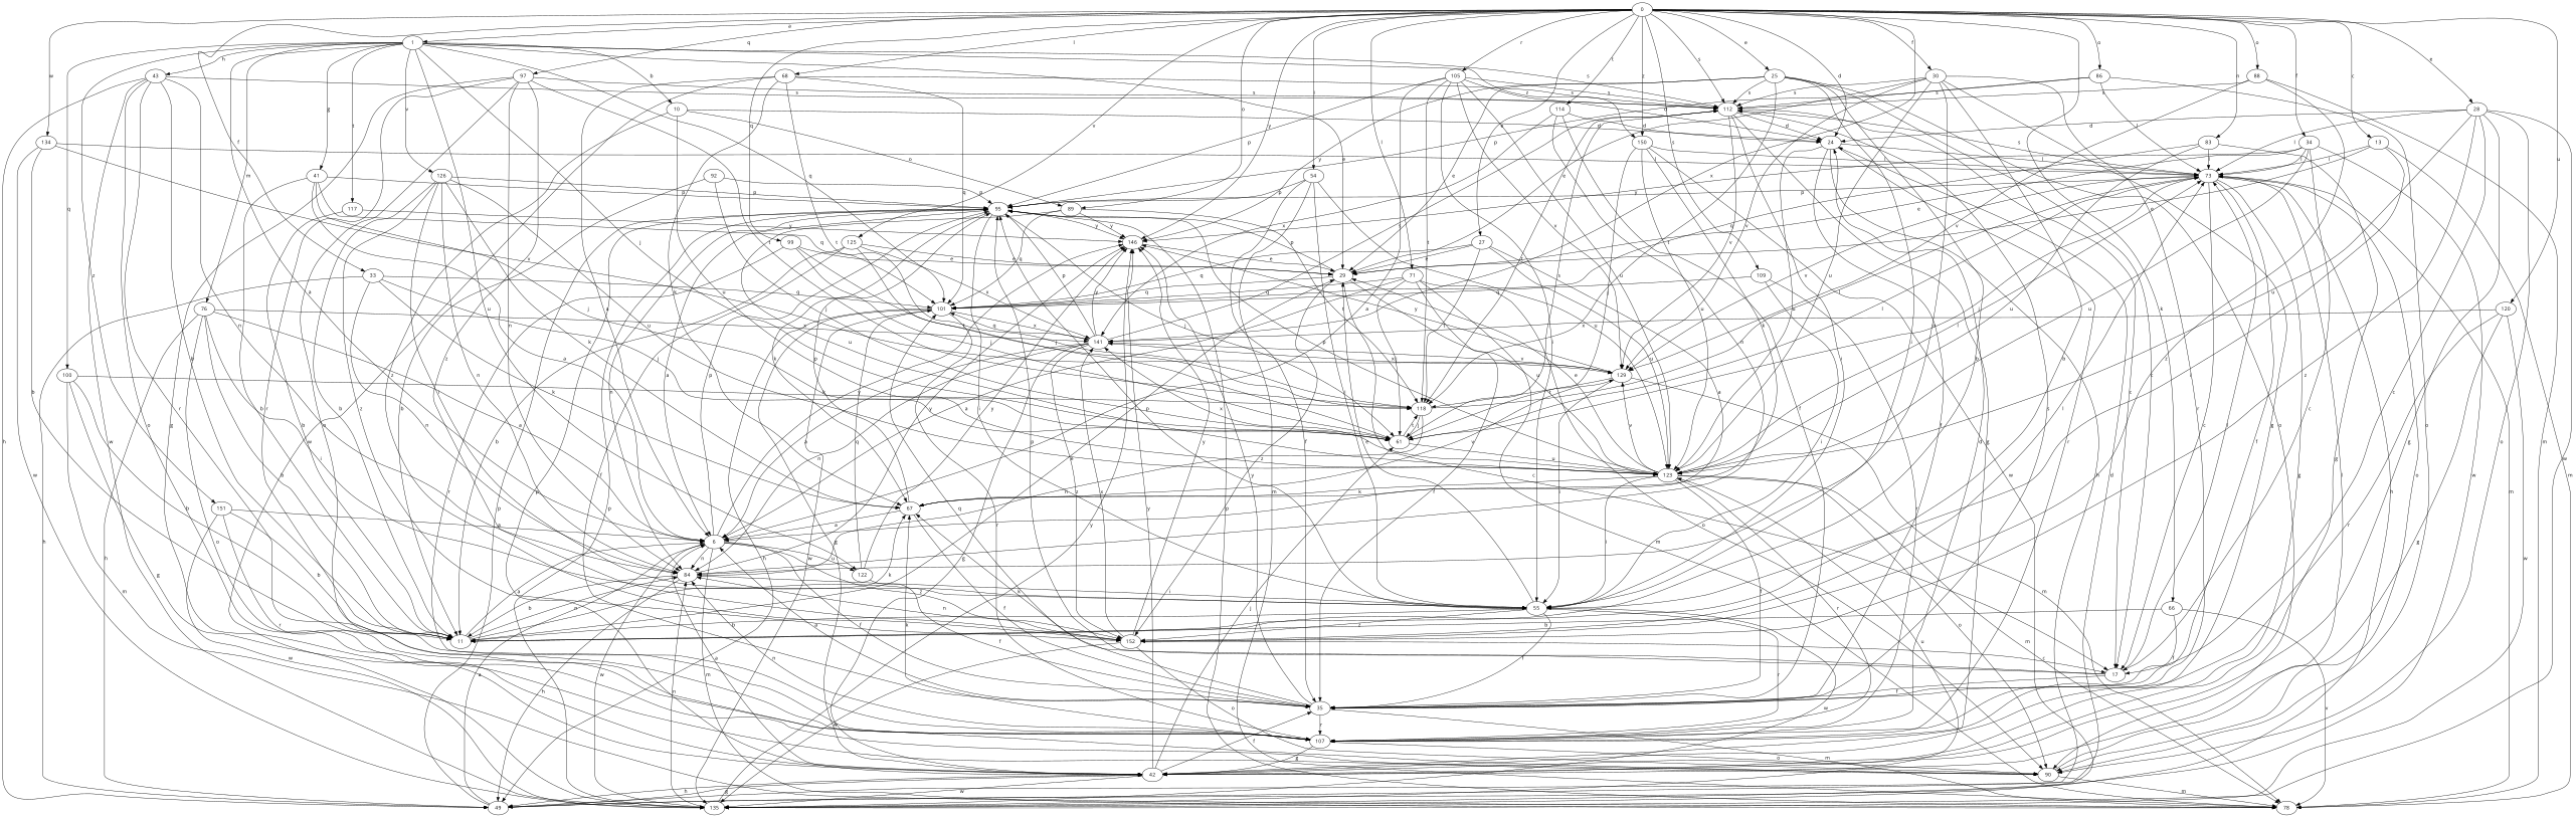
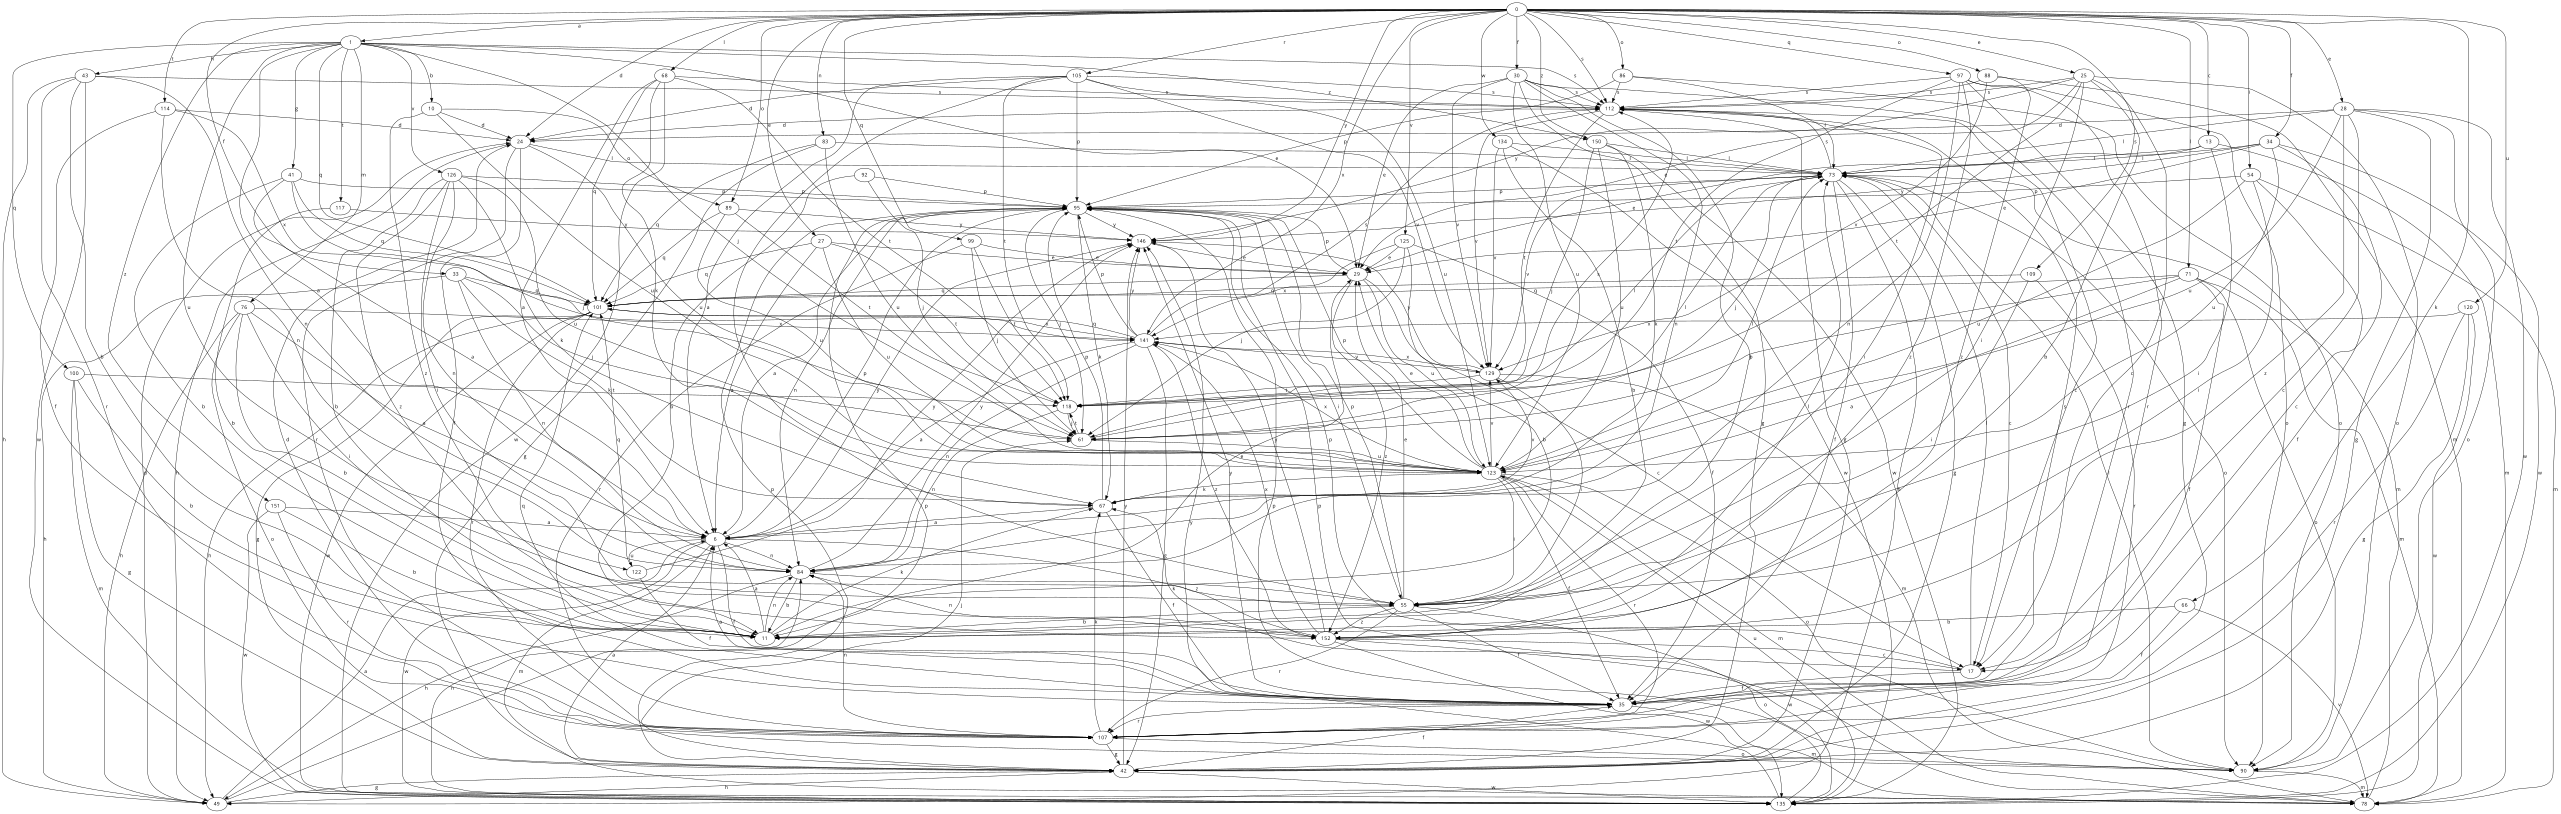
  strict digraph {
    fontname="Open Sans"
    node [fontname="Open Sans"]
    edge [fontname="Open Sans"]
    0
    1
    13
    24
    25
    27
    28
    30
    33
    34
    54
    66
    68
    71
    83
    86
    88
    89
    97
    99
    105
    109
    112
    114
    120
    125
    134
    141
    146
    150
    6
    10
    29
    41
    43
    61
    76
    100
    101
    117
    122
    126
    151
    78
    55
    73
    35
    123
    49
    107
    11
    17
    90
    118
    135
    152
    42
    84
    129
    67
    95
    92
    0 -> 1 [label=a]
    0 -> 13 [label=c]
    0 -> 24 [label=d]
    0 -> 25 [label=e]
    0 -> 27 [label=e]
    0 -> 28 [label=e]
    0 -> 30 [label=f]
    0 -> 33 [label=f]
    0 -> 34 [label=f]
    0 -> 54 [label=i]
    0 -> 66 [label=k]
    0 -> 68 [label=l]
    0 -> 71 [label=l]
    0 -> 83 [label=n]
    0 -> 86 [label=o]
    0 -> 88 [label=o]
    0 -> 89 [label=o]
    0 -> 97 [label=q]
    0 -> 99 [label=q]
    0 -> 105 [label=r]
    0 -> 109 [label=s]
    0 -> 112 [label=s]
    0 -> 114 [label=t]
    0 -> 120 [label=u]
    0 -> 125 [label=v]
    0 -> 134 [label=w]
    0 -> 141 [label=x]
    0 -> 146 [label=y]
    0 -> 150 [label=z]
    1 -> 112 [label=s]
    1 -> 150 [label=z]
    1 -> 6 [label=a]
    1 -> 10 [label=b]
    1 -> 29 [label=e]
    1 -> 41 [label=g]
    1 -> 43 [label=h]
    1 -> 61 [label=j]
    1 -> 76 [label=m]
    1 -> 100 [label=q]
    1 -> 101 [label=q]
    1 -> 117 [label=t]
    1 -> 122 [label=u]
    1 -> 126 [label=v]
    1 -> 151 [label=z]
    13 -> 29 [label=e]
    13 -> 78 [label=m]
    13 -> 55 [label=i]
    13 -> 73 [label=l]
    24 -> 73 [label=l]
    24 -> 35 [label=f]
    24 -> 123 [label=u]
    24 -> 49 [label=h]
    24 -> 107 [label=r]
    25 -> 112 [label=s]
    25 -> 146 [label=y]
    25 -> 29 [label=e]
    25 -> 55 [label=i]
    25 -> 11 [label=b]
    25 -> 17 [label=c]
    25 -> 90 [label=o]
    25 -> 118 [label=t]
    27 -> 6 [label=a]
    27 -> 29 [label=e]
    27 -> 101 [label=q]
    27 -> 123 [label=u]
    27 -> 118 [label=t]
    28 -> 24 [label=d]
    28 -> 73 [label=l]
    28 -> 123 [label=u]
    28 -> 17 [label=c]
    28 -> 90 [label=o]
    28 -> 135 [label=w]
    28 -> 152 [label=z]
    28 -> 42 [label=g]
    30 -> 112 [label=s]
    30 -> 29 [label=e]
    30 -> 123 [label=u]
    30 -> 107 [label=r]
    30 -> 11 [label=b]
    30 -> 42 [label=g]
    30 -> 84 [label=n]
    30 -> 129 [label=v]
    33 -> 61 [label=j]
    33 -> 101 [label=q]
    33 -> 49 [label=h]
    33 -> 84 [label=n]
    33 -> 67 [label=k]
    34 -> 146 [label=y]
    34 -> 29 [label=e]
    34 -> 73 [label=l]
    34 -> 123 [label=u]
    34 -> 17 [label=c]
    34 -> 135 [label=w]
    54 -> 78 [label=m]
    54 -> 55 [label=i]
    54 -> 35 [label=f]
    54 -> 123 [label=u]
    54 -> 95 [label=p]
    66 -> 78 [label=v]
    66 -> 35 [label=f]
    66 -> 11 [label=b]
    68 -> 112 [label=s]
    68 -> 6 [label=a]
    68 -> 101 [label=q]
    68 -> 118 [label=t]
    68 -> 135 [label=w]
    68 -> 67 [label=k]
    71 -> 6 [label=a]
    71 -> 61 [label=j]
    71 -> 101 [label=q]
    71 -> 78 [label=m]
    71 -> 35 [label=f]
    71 -> 90 [label=o]
    83 -> 101 [label=q]
    83 -> 73 [label=l]
    83 -> 123 [label=u]
    83 -> 42 [label=g]
    86 -> 112 [label=s]
    86 -> 73 [label=l]
    86 -> 90 [label=o]
    86 -> 95 [label=p]
    88 -> 112 [label=s]
    88 -> 78 [label=m]
    88 -> 152 [label=z]
    88 -> 129 [label=v]
    89 -> 146 [label=y]
    89 -> 101 [label=q]
    89 -> 123 [label=u]
    89 -> 118 [label=t]
    97 -> 112 [label=s]
    97 -> 107 [label=r]
    97 -> 90 [label=o]
    97 -> 118 [label=t]
    97 -> 152 [label=z]
    97 -> 42 [label=g]
    97 -> 84 [label=n]
    99 -> 29 [label=e]
    99 -> 61 [label=j]
    99 -> 107 [label=r]
    99 -> 118 [label=t]
    105 -> 24 [label=d]
    105 -> 112 [label=s]
    105 -> 6 [label=a]
    105 -> 55 [label=i]
    105 -> 123 [label=u]
    105 -> 118 [label=t]
    105 -> 129 [label=v]
    105 -> 95 [label=p]
    109 -> 101 [label=q]
    109 -> 55 [label=i]
    109 -> 107 [label=r]
    112 -> 24 [label=d]
    112 -> 55 [label=i]
    112 -> 17 [label=c]
    112 -> 118 [label=t]
    112 -> 42 [label=g]
    112 -> 129 [label=v]
    114 -> 24 [label=d]
    114 -> 141 [label=x]
    114 -> 35 [label=f]
    114 -> 84 [label=n]
    120 -> 141 [label=x]
    120 -> 107 [label=r]
    120 -> 135 [label=w]
    120 -> 42 [label=g]
    125 -> 141 [label=x]
    125 -> 29 [label=e]
    125 -> 61 [label=j]
    125 -> 35 [label=f]
    125 -> 11 [label=b]
    134 -> 73 [label=l]
    134 -> 11 [label=b]
    134 -> 135 [label=w]
    134 -> 129 [label=v]
    141 -> 112 [label=s]
    141 -> 146 [label=y]
    141 -> 6 [label=a]
    141 -> 101 [label=q]
    141 -> 152 [label=z]
    141 -> 42 [label=g]
    141 -> 84 [label=n]
    141 -> 129 [label=v]
    141 -> 95 [label=p]
    146 -> 29 [label=e]
    150 -> 61 [label=j]
    150 -> 73 [label=l]
    150 -> 123 [label=u]
    150 -> 135 [label=w]
    150 -> 67 [label=k]
    6 -> 146 [label=y]
    6 -> 122 [label=u]
    6 -> 78 [label=m]
    6 -> 35 [label=f]
    6 -> 135 [label=w]
    6 -> 152 [label=z]
    6 -> 84 [label=n]
    6 -> 95 [label=p]
    10 -> 24 [label=d]
    10 -> 89 [label=o]
    10 -> 123 [label=u]
    10 -> 152 [label=z]
    29 -> 101 [label=q]
    29 -> 123 [label=u]
    29 -> 17 [label=c]
    29 -> 152 [label=z]
    29 -> 95 [label=p]
    41 -> 6 [label=a]
    41 -> 61 [label=j]
    41 -> 101 [label=q]
    41 -> 11 [label=b]
    41 -> 95 [label=p]
    43 -> 112 [label=s]
    43 -> 49 [label=h]
    43 -> 107 [label=r]
    43 -> 11 [label=b]
-   43 -> 90 [label=o]
    43 -> 135 [label=w]
    43 -> 84 [label=n]
    61 -> 112 [label=s]
    61 -> 73 [label=l]
    61 -> 123 [label=u]
    61 -> 118 [label=t]
    76 -> 141 [label=x]
    76 -> 6 [label=a]
    76 -> 55 [label=i]
    76 -> 49 [label=h]
    76 -> 11 [label=b]
    76 -> 90 [label=o]
    100 -> 78 [label=m]
    100 -> 11 [label=b]
-   100 -> 118 [label=k]
+   100 -> 118 [label=t]
    100 -> 42 [label=g]
    101 -> 141 [label=x]
    101 -> 49 [label=h]
    101 -> 107 [label=r]
    101 -> 135 [label=w]
    101 -> 42 [label=g]
    117 -> 146 [label=y]
    117 -> 11 [label=b]
    122 -> 146 [label=y]
    122 -> 101 [label=q]
    122 -> 35 [label=f]
    126 -> 55 [label=i]
    126 -> 123 [label=u]
    126 -> 11 [label=b]
    126 -> 152 [label=z]
    126 -> 84 [label=n]
    126 -> 67 [label=k]
    126 -> 95 [label=p]
    151 -> 6 [label=a]
    151 -> 107 [label=r]
    151 -> 11 [label=b]
    151 -> 135 [label=w]
    78 -> 73 [label=m]
    78 -> 95 [label=p]
    55 -> 29 [label=e]
    55 -> 35 [label=f]
    55 -> 107 [label=r]
    55 -> 11 [label=b]
    55 -> 135 [label=w]
    55 -> 152 [label=z]
    55 -> 95 [label=p]
    73 -> 112 [label=s]
    73 -> 61 [label=j]
    73 -> 35 [label=f]
    73 -> 49 [label=h]
    73 -> 17 [label=c]
    73 -> 90 [label=o]
    73 -> 42 [label=g]
    73 -> 129 [label=v]
    73 -> 95 [label=p]
    35 -> 112 [label=s]
    35 -> 146 [label=y]
    35 -> 6 [label=a]
    35 -> 101 [label=q]
    35 -> 78 [label=m]
    35 -> 107 [label=r]
    123 -> 141 [label=x]
    123 -> 29 [label=e]
    123 -> 78 [label=m]
    123 -> 55 [label=i]
    123 -> 73 [label=l]
    123 -> 35 [label=f]
    123 -> 107 [label=r]
    123 -> 90 [label=o]
    123 -> 129 [label=v]
    123 -> 67 [label=k]
    123 -> 95 [label=p]
    49 -> 24 [label=d]
    49 -> 6 [label=a]
    49 -> 42 [label=g]
    49 -> 95 [label=p]
    107 -> 24 [label=d]
    107 -> 90 [label=o]
    107 -> 42 [label=g]
    107 -> 84 [label=n]
    107 -> 67 [label=k]
    11 -> 6 [label=a]
    11 -> 29 [label=e]
    11 -> 84 [label=n]
    11 -> 67 [label=k]
    17 -> 73 [label=l]
    17 -> 35 [label=f]
    17 -> 67 [label=k]
    17 -> 95 [label=p]
    90 -> 78 [label=m]
    90 -> 73 [label=l]
    118 -> 61 [label=j]
    118 -> 73 [label=l]
    118 -> 84 [label=n]
    135 -> 146 [label=y]
    135 -> 123 [label=u]
    135 -> 84 [label=n]
    135 -> 95 [label=p]
    152 -> 141 [label=x]
    152 -> 146 [label=y]
    152 -> 73 [label=l]
    152 -> 17 [label=c]
    152 -> 90 [label=o]
    152 -> 135 [label=w]
    152 -> 84 [label=n]
    42 -> 146 [label=y]
    42 -> 6 [label=a]
    42 -> 61 [label=j]
    42 -> 35 [label=f]
    42 -> 49 [label=h]
    42 -> 135 [label=w]
    42 -> 95 [label=p]
    84 -> 146 [label=y]
    84 -> 55 [label=i]
    84 -> 49 [label=h]
    84 -> 11 [label=b]
    129 -> 141 [label=x]
    129 -> 146 [label=y]
    129 -> 78 [label=m]
    129 -> 55 [label=i]
    129 -> 118 [label=t]
    67 -> 6 [label=a]
    67 -> 35 [label=f]
    67 -> 129 [label=v]
    67 -> 95 [label=p]
    95 -> 146 [label=y]
    95 -> 6 [label=a]
    95 -> 61 [label=j]
    95 -> 55 [label=i]
    95 -> 84 [label=n]
    95 -> 67 [label=k]
    92 -> 61 [label=j]
    92 -> 11 [label=b]
    92 -> 95 [label=p]
  }
